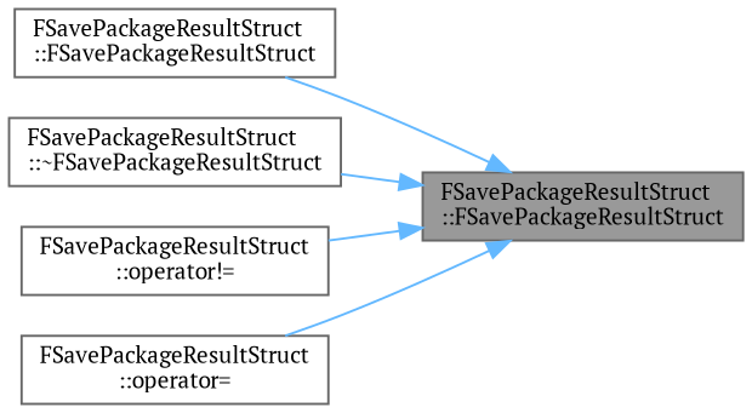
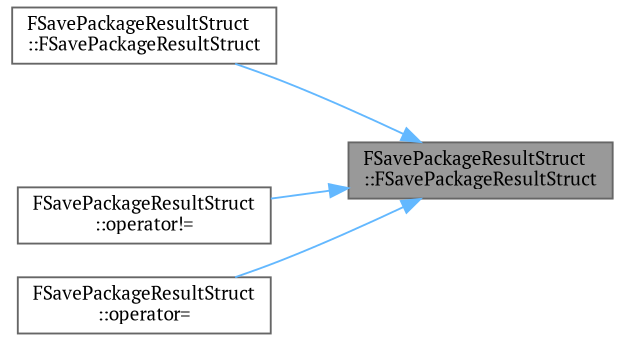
  digraph {
    fontname="PT Serif"
    rankdir=RL
    node [color=grey40 fillcolor=white fontname="PT Serif" fontsize=10 shape=box style=filled]
    edge [color=steelblue1 dir=back fontname="PT Serif" fontsize=10 labelfontname=Helvetica labelfontsize=10 style=solid]
    n1 [color=gray40 fillcolor=grey60 fontcolor=black height=0.2 label="FSavePackageResultStruct\l::FSavePackageResultStruct" width=0.4]
    n2 [height=0.2 label="FSavePackageResultStruct\l::FSavePackageResultStruct" width=0.4]
-   n3 [height=0.2 label="FSavePackageResultStruct\l::~FSavePackageResultStruct" width=0.4]
    n4 [height=0.2 label="FSavePackageResultStruct\l::operator!=" width=0.4]
    n5 [height=0.2 label="FSavePackageResultStruct\l::operator=" width=0.4]
    n1 -> n2
-   n1 -> n3
    n1 -> n4
    n1 -> n5
  }
